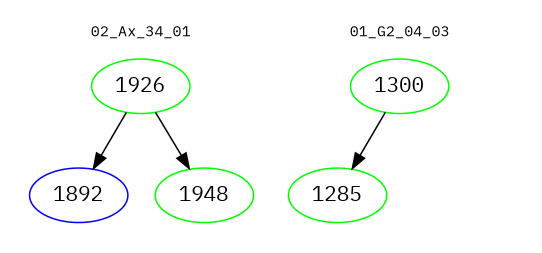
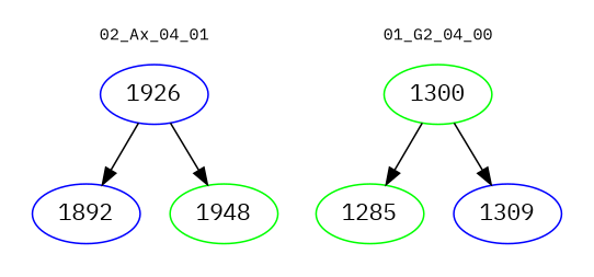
  digraph {
    fontname="IBM Plex Mono"
    node [color=green fontname="IBM Plex Mono"]
    edge [color=black fontname="IBM Plex Mono"]
-   n1 [label=1926]
+   n1 [color=blue label=1926]
    n2 [color=blue label=1892]
    n3 [label=1948]
    n4 [label=1300]
    n5 [label=1285]
+   n6 [color=blue label=1309]
    subgraph cluster_1 {
      color=white
      fontsize=10
-     label="02_Ax_34_01"
+     label="02_Ax_04_01"
      n1
      n2
      n3
    }
    subgraph cluster_2 {
      color=white
      fontsize=10
-     label="01_G2_04_03"
+     label="01_G2_04_00"
      n4
      n5
+     n6
    }
    n1 -> n2
    n1 -> n3
    n4 -> n5
+   n4 -> n6
  }
